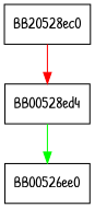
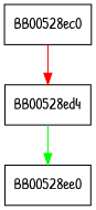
  digraph {
    fontname="Patrick Hand"
    splines=ortho
    node [fontname="Patrick Hand" shape=box]
    edge [fontname="Patrick Hand"]
-   BB00528ec0 [label=BB20528ec0]
+   BB00528ec0
    BB00528ed4
-   BB00528ee0 [label=BB00526ee0]
+   BB00528ee0
    BB00528ec0 -> BB00528ed4 [color=red]
    BB00528ed4 -> BB00528ee0 [color=green]
  }
